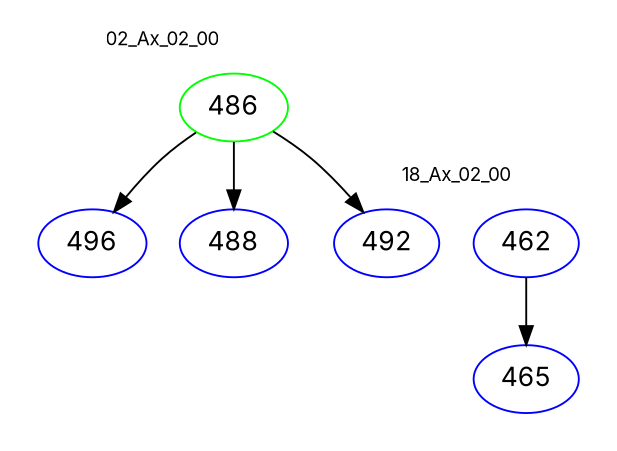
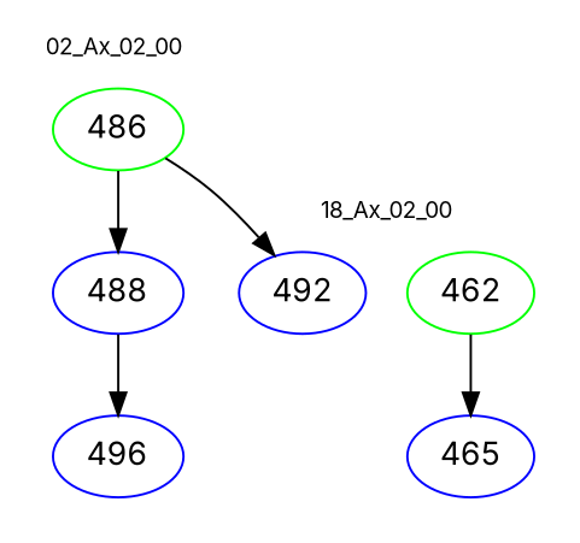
  digraph {
    fontname=Inter
    node [color=blue fontname=Inter]
    edge [color=black fontname=Inter]
    n1 [color=green label=486]
    n2 [label=496]
    n3 [label=488]
-   n4 [label=462]
+   n4 [color=green label=462]
    n5 [label=465]
    n6 [label=492]
    subgraph cluster_1 {
      color=white
      fontsize=10
      label="02_Ax_02_00"
      n1
      n2
      n3
    }
    subgraph cluster_2 {
      color=white
      fontsize=10
      label="18_Ax_02_00"
      n4
      n5
      n6
    }
-   n1 -> n2
+   n3 -> n2
    n1 -> n3
    n1 -> n6
    n4 -> n5
  }
